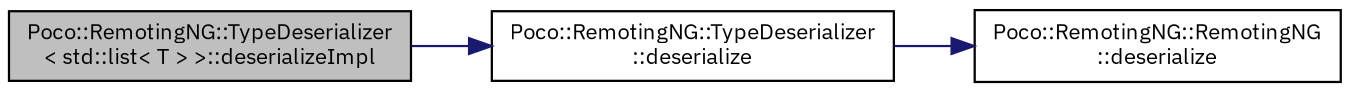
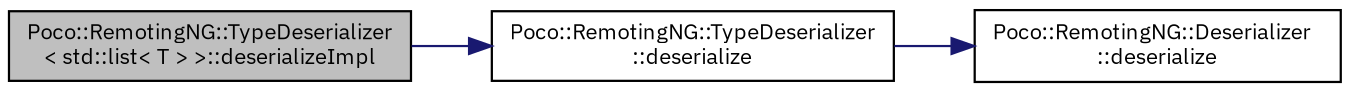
  digraph {
    rankdir=LR
    fontname="IBM Plex Sans"
    node [color=black fillcolor=white fontname="IBM Plex Sans" fontsize=10 shape=record style=filled]
    edge [color=midnightblue fontname="IBM Plex Sans" fontsize=10 labelfontname=Helvetica labelfontsize=10 style=solid]
    n1 [fillcolor=grey75 fontcolor=black height=0.2 label="Poco::RemotingNG::TypeDeserializer\l\< std::list\< T \> \>::deserializeImpl" width=0.4]
    n2 [height=0.2 label="Poco::RemotingNG::TypeDeserializer\l::deserialize" width=0.4]
-   n3 [height=0.2 label="Poco::RemotingNG::RemotingNG\l::deserialize" width=0.4]
+   n3 [height=0.2 label="Poco::RemotingNG::Deserializer\l::deserialize" width=0.4]
    n1 -> n2
    n2 -> n3
  }
